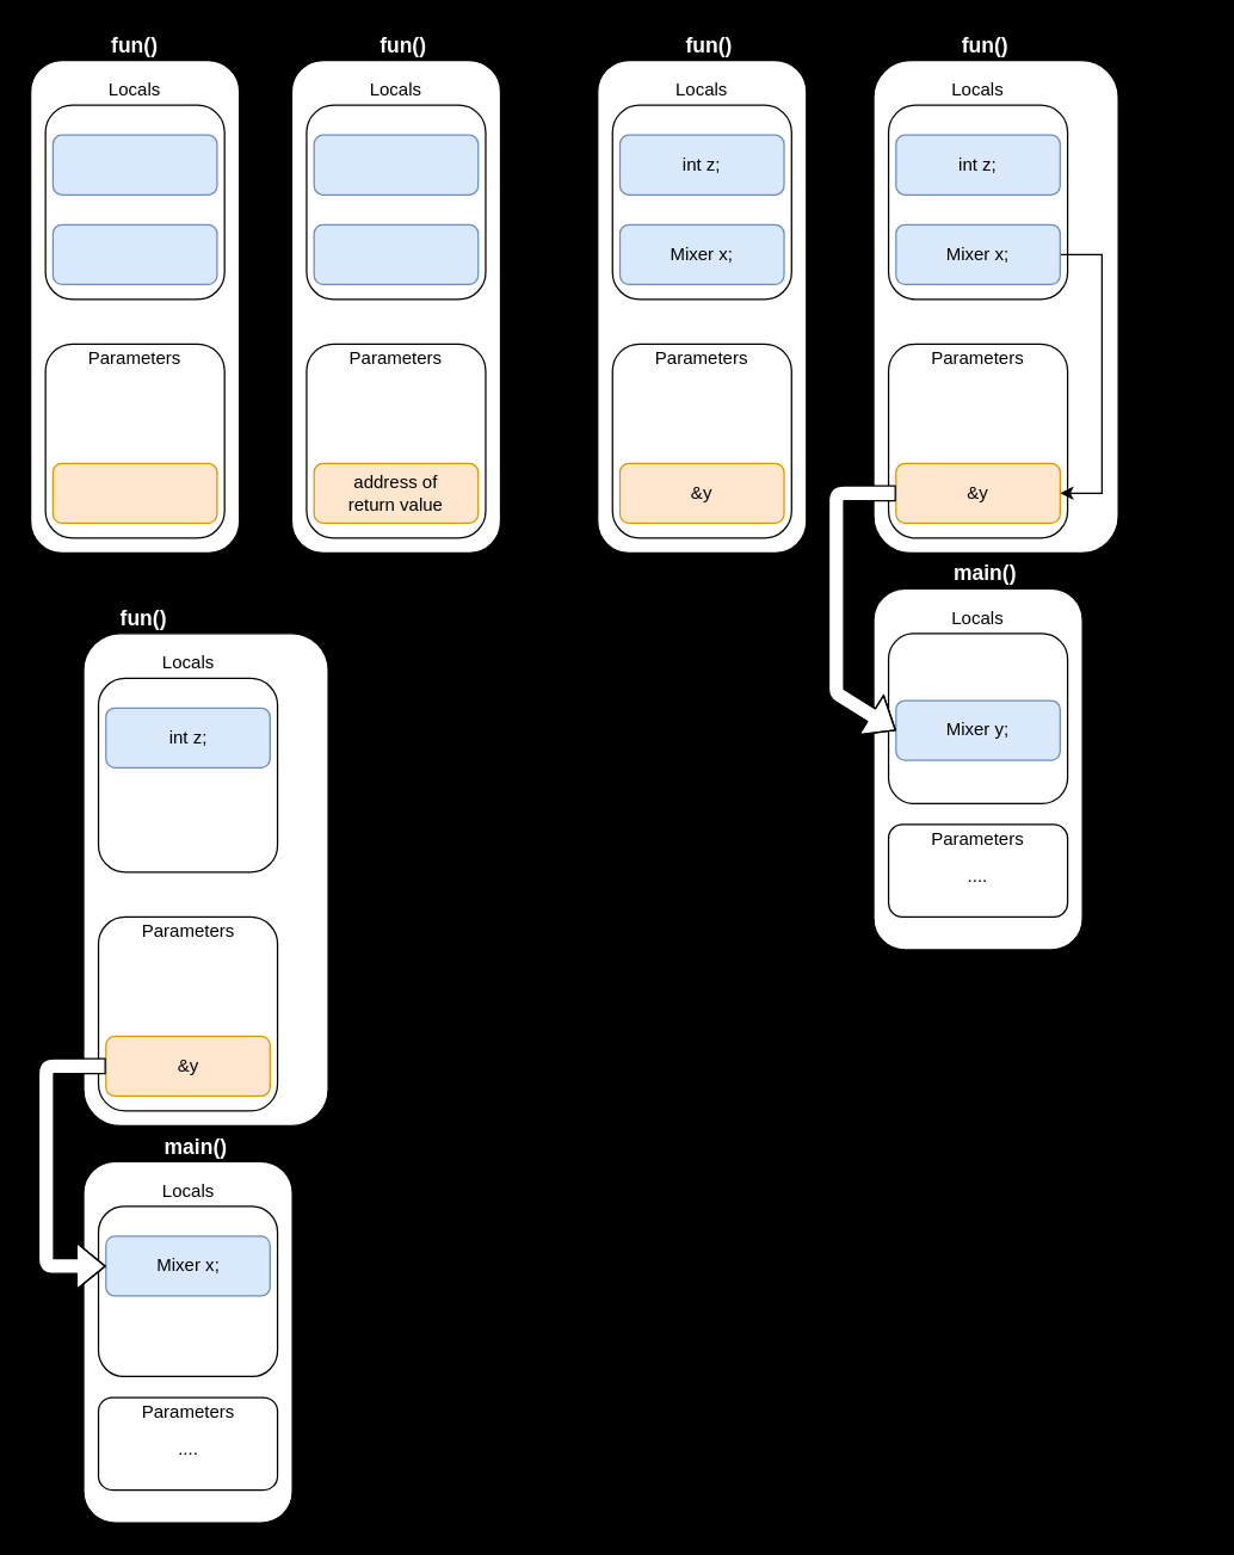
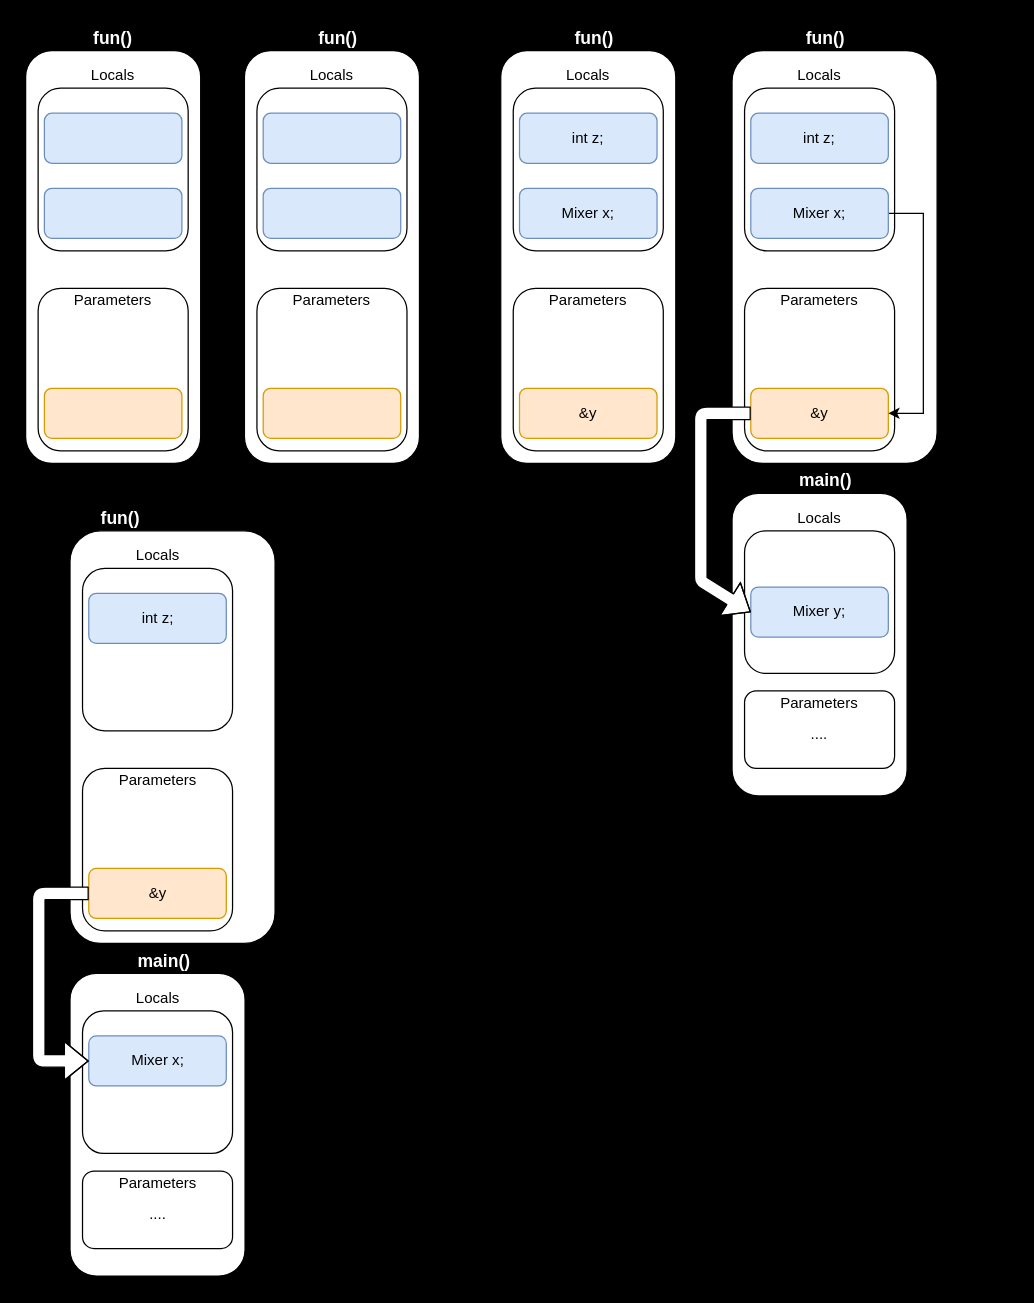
  <mxCell id="0" />
  <mxCell id="1" parent="0" />
  <mxCell id="2" value="" style="rounded=1;whiteSpace=wrap;html=1;" parent="1" vertex="1"><mxGeometry x="20" y="40" width="140" height="330" as="geometry" /></mxCell>
  <mxCell id="3" value="" style="rounded=1;whiteSpace=wrap;html=1;" parent="1" vertex="1"><mxGeometry x="30" y="230" width="120" height="130" as="geometry" /></mxCell>
  <mxCell id="4" value="" style="rounded=1;whiteSpace=wrap;html=1;" parent="1" vertex="1"><mxGeometry x="30" y="70" width="120" height="130" as="geometry" /></mxCell>
  <mxCell id="5" value="Parameters" style="text;html=1;strokeColor=none;fillColor=none;align=center;verticalAlign=middle;whiteSpace=wrap;rounded=0;" parent="1" vertex="1"><mxGeometry x="70" y="230" width="40" height="20" as="geometry" /></mxCell>
  <mxCell id="6" value="&lt;div&gt;Locals&lt;/div&gt;" style="text;html=1;strokeColor=none;fillColor=none;align=center;verticalAlign=middle;whiteSpace=wrap;rounded=0;" parent="1" vertex="1"><mxGeometry x="70" y="50" width="40" height="20" as="geometry" /></mxCell>
  <mxCell id="7" value="" style="rounded=1;whiteSpace=wrap;html=1;fillColor=#ffe6cc;strokeColor=#d79b00;" parent="1" vertex="1"><mxGeometry x="35" y="310" width="110" height="40" as="geometry" /></mxCell>
  <mxCell id="8" value="" style="rounded=1;whiteSpace=wrap;html=1;" parent="1" vertex="1"><mxGeometry x="195" y="40" width="140" height="330" as="geometry" /></mxCell>
  <mxCell id="9" value="" style="rounded=1;whiteSpace=wrap;html=1;" parent="1" vertex="1"><mxGeometry x="205" y="230" width="120" height="130" as="geometry" /></mxCell>
  <mxCell id="10" value="" style="rounded=1;whiteSpace=wrap;html=1;" parent="1" vertex="1"><mxGeometry x="205" y="70" width="120" height="130" as="geometry" /></mxCell>
  <mxCell id="11" value="Parameters" style="text;html=1;strokeColor=none;fillColor=none;align=center;verticalAlign=middle;whiteSpace=wrap;rounded=0;" parent="1" vertex="1"><mxGeometry x="245" y="230" width="40" height="20" as="geometry" /></mxCell>
  <mxCell id="12" value="&lt;div&gt;Locals&lt;/div&gt;" style="text;html=1;strokeColor=none;fillColor=none;align=center;verticalAlign=middle;whiteSpace=wrap;rounded=0;" parent="1" vertex="1"><mxGeometry x="245" y="50" width="40" height="20" as="geometry" /></mxCell>
  <mxCell id="13" value="" style="rounded=1;whiteSpace=wrap;html=1;fillColor=#ffe6cc;strokeColor=#d79b00;" parent="1" vertex="1"><mxGeometry x="210" y="310" width="110" height="40" as="geometry" /></mxCell>
- <mxCell id="14" value="address of return value" style="text;html=1;strokeColor=none;fillColor=none;align=center;verticalAlign=middle;whiteSpace=wrap;rounded=0;" parent="1" vertex="1"><mxGeometry x="225" y="320" width="80" height="20" as="geometry" /></mxCell>
  <mxCell id="15" value="" style="rounded=1;whiteSpace=wrap;html=1;" parent="1" vertex="1"><mxGeometry x="400" y="40" width="140" height="330" as="geometry" /></mxCell>
  <mxCell id="16" value="" style="rounded=1;whiteSpace=wrap;html=1;" parent="1" vertex="1"><mxGeometry x="410" y="230" width="120" height="130" as="geometry" /></mxCell>
  <mxCell id="17" value="" style="rounded=1;whiteSpace=wrap;html=1;" parent="1" vertex="1"><mxGeometry x="410" y="70" width="120" height="130" as="geometry" /></mxCell>
  <mxCell id="18" value="Parameters" style="text;html=1;strokeColor=none;fillColor=none;align=center;verticalAlign=middle;whiteSpace=wrap;rounded=0;" parent="1" vertex="1"><mxGeometry x="450" y="230" width="40" height="20" as="geometry" /></mxCell>
  <mxCell id="19" value="&lt;div&gt;Locals&lt;/div&gt;" style="text;html=1;strokeColor=none;fillColor=none;align=center;verticalAlign=middle;whiteSpace=wrap;rounded=0;" parent="1" vertex="1"><mxGeometry x="450" y="50" width="40" height="20" as="geometry" /></mxCell>
  <mxCell id="20" value="" style="rounded=1;whiteSpace=wrap;html=1;fillColor=#ffe6cc;strokeColor=#d79b00;" parent="1" vertex="1"><mxGeometry x="415" y="310" width="110" height="40" as="geometry" /></mxCell>
  <mxCell id="21" value="&amp;amp;y" style="text;html=1;strokeColor=none;fillColor=none;align=center;verticalAlign=middle;whiteSpace=wrap;rounded=0;" parent="1" vertex="1"><mxGeometry x="430" y="320" width="80" height="20" as="geometry" /></mxCell>
  <mxCell id="22" value="" style="rounded=1;whiteSpace=wrap;html=1;fillColor=#dae8fc;strokeColor=#6c8ebf;" parent="1" vertex="1"><mxGeometry x="210" y="90" width="110" height="40" as="geometry" /></mxCell>
  <mxCell id="23" value="" style="rounded=1;whiteSpace=wrap;html=1;fillColor=#dae8fc;strokeColor=#6c8ebf;" parent="1" vertex="1"><mxGeometry x="210" y="150" width="110" height="40" as="geometry" /></mxCell>
  <mxCell id="24" value="" style="rounded=1;whiteSpace=wrap;html=1;fillColor=#dae8fc;strokeColor=#6c8ebf;" parent="1" vertex="1"><mxGeometry x="35" y="90" width="110" height="40" as="geometry" /></mxCell>
  <mxCell id="25" value="" style="rounded=1;whiteSpace=wrap;html=1;fillColor=#dae8fc;strokeColor=#6c8ebf;" parent="1" vertex="1"><mxGeometry x="35" y="150" width="110" height="40" as="geometry" /></mxCell>
  <mxCell id="26" value="&lt;div style=&quot;font-size: 14px&quot;&gt;&lt;font style=&quot;font-size: 14px&quot;&gt;&lt;b&gt;fun()&lt;br&gt;&lt;/b&gt;&lt;/font&gt;&lt;/div&gt;" style="text;html=1;strokeColor=none;fillColor=none;align=center;verticalAlign=middle;whiteSpace=wrap;rounded=0;fontColor=#FFFFFF;" parent="1" vertex="1"><mxGeometry x="215" y="20" width="110" height="20" as="geometry" /></mxCell>
  <mxCell id="27" value="int z;" style="rounded=1;whiteSpace=wrap;html=1;fillColor=#dae8fc;strokeColor=#6c8ebf;" parent="1" vertex="1"><mxGeometry x="415" y="90" width="110" height="40" as="geometry" /></mxCell>
  <mxCell id="28" value="Mixer x;" style="rounded=1;whiteSpace=wrap;html=1;fillColor=#dae8fc;strokeColor=#6c8ebf;" parent="1" vertex="1"><mxGeometry x="415" y="150" width="110" height="40" as="geometry" /></mxCell>
  <mxCell id="29" value="" style="rounded=1;whiteSpace=wrap;html=1;" parent="1" vertex="1"><mxGeometry x="585" y="40" width="164" height="330" as="geometry" /></mxCell>
  <mxCell id="30" value="" style="rounded=1;whiteSpace=wrap;html=1;" parent="1" vertex="1"><mxGeometry x="595" y="230" width="120" height="130" as="geometry" /></mxCell>
  <mxCell id="31" value="" style="rounded=1;whiteSpace=wrap;html=1;" parent="1" vertex="1"><mxGeometry x="595" y="70" width="120" height="130" as="geometry" /></mxCell>
  <mxCell id="32" value="Parameters" style="text;html=1;strokeColor=none;fillColor=none;align=center;verticalAlign=middle;whiteSpace=wrap;rounded=0;" parent="1" vertex="1"><mxGeometry x="635" y="230" width="40" height="20" as="geometry" /></mxCell>
  <mxCell id="33" value="&lt;div&gt;Locals&lt;/div&gt;" style="text;html=1;strokeColor=none;fillColor=none;align=center;verticalAlign=middle;whiteSpace=wrap;rounded=0;" parent="1" vertex="1"><mxGeometry x="635" y="50" width="40" height="20" as="geometry" /></mxCell>
  <mxCell id="34" value="" style="rounded=1;whiteSpace=wrap;html=1;fillColor=#ffe6cc;strokeColor=#d79b00;" parent="1" vertex="1"><mxGeometry x="600" y="310" width="110" height="40" as="geometry" /></mxCell>
  <mxCell id="35" value="&amp;amp;y" style="text;html=1;strokeColor=none;fillColor=none;align=center;verticalAlign=middle;whiteSpace=wrap;rounded=0;" parent="1" vertex="1"><mxGeometry x="615" y="320" width="80" height="20" as="geometry" /></mxCell>
  <mxCell id="36" value="int z;" style="rounded=1;whiteSpace=wrap;html=1;fillColor=#dae8fc;strokeColor=#6c8ebf;" parent="1" vertex="1"><mxGeometry x="600" y="90" width="110" height="40" as="geometry" /></mxCell>
  <mxCell id="37" style="edgeStyle=orthogonalEdgeStyle;rounded=0;orthogonalLoop=1;jettySize=auto;html=1;entryX=1;entryY=0.5;entryDx=0;entryDy=0;fontColor=#33FF33;labelBackgroundColor=#FFFF66;labelBorderColor=#FF66B3;" parent="1" source="38" target="34" edge="1"><mxGeometry relative="1" as="geometry"><Array as="points"><mxPoint x="738" y="170" /><mxPoint x="738" y="330" /></Array></mxGeometry></mxCell>
  <mxCell id="38" value="Mixer x;" style="rounded=1;whiteSpace=wrap;html=1;fillColor=#dae8fc;strokeColor=#6c8ebf;" parent="1" vertex="1"><mxGeometry x="600" y="150" width="110" height="40" as="geometry" /></mxCell>
  <mxCell id="39" value="copy" style="text;html=1;resizable=0;points=[];autosize=1;align=left;verticalAlign=top;spacingTop=-4;" parent="1" vertex="1"><mxGeometry x="765" y="220" width="40" height="20" as="geometry" /></mxCell>
  <mxCell id="40" value="" style="rounded=1;whiteSpace=wrap;html=1;" parent="1" vertex="1"><mxGeometry x="585" y="394" width="140" height="242" as="geometry" /></mxCell>
  <mxCell id="41" value="" style="rounded=1;whiteSpace=wrap;html=1;" parent="1" vertex="1"><mxGeometry x="595" y="552" width="120" height="62" as="geometry" /></mxCell>
  <mxCell id="42" value="" style="rounded=1;whiteSpace=wrap;html=1;" parent="1" vertex="1"><mxGeometry x="595" y="424" width="120" height="114" as="geometry" /></mxCell>
  <mxCell id="43" value="Parameters" style="text;html=1;strokeColor=none;fillColor=none;align=center;verticalAlign=middle;whiteSpace=wrap;rounded=0;" parent="1" vertex="1"><mxGeometry x="635" y="552" width="40" height="20" as="geometry" /></mxCell>
  <mxCell id="44" value="&lt;div&gt;Locals&lt;/div&gt;" style="text;html=1;strokeColor=none;fillColor=none;align=center;verticalAlign=middle;whiteSpace=wrap;rounded=0;" parent="1" vertex="1"><mxGeometry x="635" y="404" width="40" height="20" as="geometry" /></mxCell>
  <mxCell id="45" value="Mixer y;" style="rounded=1;whiteSpace=wrap;html=1;fillColor=#dae8fc;strokeColor=#6c8ebf;" parent="1" vertex="1"><mxGeometry x="600" y="469" width="110" height="40" as="geometry" /></mxCell>
  <mxCell id="46" value="...." style="text;html=1;strokeColor=none;fillColor=none;align=center;verticalAlign=middle;whiteSpace=wrap;rounded=0;" parent="1" vertex="1"><mxGeometry x="635" y="577" width="40" height="20" as="geometry" /></mxCell>
  <mxCell id="47" value="" style="shape=flexArrow;endArrow=classic;html=1;exitX=0;exitY=0.5;exitDx=0;exitDy=0;fillColor=#ffffff;entryX=0;entryY=0.5;entryDx=0;entryDy=0;" parent="1" source="34" target="45" edge="1"><mxGeometry width="50" height="50" relative="1" as="geometry"><mxPoint x="510" y="450" as="sourcePoint" /><mxPoint x="534" y="477" as="targetPoint" /><Array as="points"><mxPoint x="560" y="330" /><mxPoint x="560" y="464" /></Array></mxGeometry></mxCell>
  <mxCell id="48" value="&lt;div style=&quot;font-size: 14px&quot;&gt;&lt;font style=&quot;font-size: 14px&quot;&gt;&lt;b&gt;fun()&lt;br&gt;&lt;/b&gt;&lt;/font&gt;&lt;/div&gt;" style="text;html=1;strokeColor=none;fillColor=none;align=center;verticalAlign=middle;whiteSpace=wrap;rounded=0;fontColor=#FFFFFF;" parent="1" vertex="1"><mxGeometry x="605" y="20" width="110" height="20" as="geometry" /></mxCell>
  <mxCell id="49" value="&lt;div style=&quot;font-size: 14px&quot;&gt;&lt;font style=&quot;font-size: 14px&quot;&gt;&lt;b&gt;fun()&lt;br&gt;&lt;/b&gt;&lt;/font&gt;&lt;/div&gt;" style="text;html=1;strokeColor=none;fillColor=none;align=center;verticalAlign=middle;whiteSpace=wrap;rounded=0;fontColor=#FFFFFF;" parent="1" vertex="1"><mxGeometry x="420" y="20" width="110" height="20" as="geometry" /></mxCell>
  <mxCell id="50" value="&lt;div style=&quot;font-size: 14px&quot;&gt;&lt;font style=&quot;font-size: 14px&quot;&gt;&lt;b&gt;main()&lt;br&gt;&lt;/b&gt;&lt;/font&gt;&lt;/div&gt;" style="text;html=1;strokeColor=none;fillColor=none;align=center;verticalAlign=middle;whiteSpace=wrap;rounded=0;fontColor=#FFFFFF;" parent="1" vertex="1"><mxGeometry x="605" y="374" width="110" height="20" as="geometry" /></mxCell>
  <mxCell id="51" value="&lt;div style=&quot;font-size: 14px&quot;&gt;&lt;font style=&quot;font-size: 14px&quot;&gt;&lt;b&gt;fun()&lt;br&gt;&lt;/b&gt;&lt;/font&gt;&lt;/div&gt;" style="text;html=1;strokeColor=none;fillColor=none;align=center;verticalAlign=middle;whiteSpace=wrap;rounded=0;fontColor=#FFFFFF;" vertex="1" parent="1"><mxGeometry x="35" y="20" width="110" height="20" as="geometry" /></mxCell>
  <mxCell id="52" style="edgeStyle=orthogonalEdgeStyle;rounded=0;orthogonalLoop=1;jettySize=auto;html=1;exitX=0.5;exitY=1;exitDx=0;exitDy=0;labelBackgroundColor=#FFFF66;fillColor=#ffffff;fontColor=#33FF33;" edge="1" parent="1" source="40" target="40"><mxGeometry relative="1" as="geometry" /></mxCell>
  <mxCell id="53" style="edgeStyle=orthogonalEdgeStyle;rounded=0;orthogonalLoop=1;jettySize=auto;html=1;exitX=0.25;exitY=1;exitDx=0;exitDy=0;labelBackgroundColor=#FFFF66;fillColor=#ffffff;fontColor=#33FF33;" edge="1" parent="1" source="40" target="40"><mxGeometry relative="1" as="geometry" /></mxCell>
  <mxCell id="54" value="" style="rounded=1;whiteSpace=wrap;html=1;" vertex="1" parent="1"><mxGeometry x="55.5" y="424" width="164" height="330" as="geometry" /></mxCell>
  <mxCell id="55" value="" style="rounded=1;whiteSpace=wrap;html=1;" vertex="1" parent="1"><mxGeometry x="65.5" y="614" width="120" height="130" as="geometry" /></mxCell>
  <mxCell id="56" value="" style="rounded=1;whiteSpace=wrap;html=1;" vertex="1" parent="1"><mxGeometry x="65.5" y="454" width="120" height="130" as="geometry" /></mxCell>
  <mxCell id="57" value="Parameters" style="text;html=1;strokeColor=none;fillColor=none;align=center;verticalAlign=middle;whiteSpace=wrap;rounded=0;" vertex="1" parent="1"><mxGeometry x="105.5" y="614" width="40" height="20" as="geometry" /></mxCell>
  <mxCell id="58" value="&lt;div&gt;Locals&lt;/div&gt;" style="text;html=1;strokeColor=none;fillColor=none;align=center;verticalAlign=middle;whiteSpace=wrap;rounded=0;" vertex="1" parent="1"><mxGeometry x="105.5" y="434" width="40" height="20" as="geometry" /></mxCell>
  <mxCell id="59" value="" style="rounded=1;whiteSpace=wrap;html=1;fillColor=#ffe6cc;strokeColor=#d79b00;" vertex="1" parent="1"><mxGeometry x="70.5" y="694" width="110" height="40" as="geometry" /></mxCell>
  <mxCell id="60" value="&amp;amp;y" style="text;html=1;strokeColor=none;fillColor=none;align=center;verticalAlign=middle;whiteSpace=wrap;rounded=0;" vertex="1" parent="1"><mxGeometry x="85.5" y="704" width="80" height="20" as="geometry" /></mxCell>
  <mxCell id="61" value="int z;" style="rounded=1;whiteSpace=wrap;html=1;fillColor=#dae8fc;strokeColor=#6c8ebf;" vertex="1" parent="1"><mxGeometry x="70.5" y="474" width="110" height="40" as="geometry" /></mxCell>
  <mxCell id="62" value="" style="rounded=1;whiteSpace=wrap;html=1;" vertex="1" parent="1"><mxGeometry x="55.5" y="778" width="140" height="242" as="geometry" /></mxCell>
  <mxCell id="63" value="" style="rounded=1;whiteSpace=wrap;html=1;" vertex="1" parent="1"><mxGeometry x="65.5" y="936" width="120" height="62" as="geometry" /></mxCell>
  <mxCell id="64" value="" style="rounded=1;whiteSpace=wrap;html=1;" vertex="1" parent="1"><mxGeometry x="65.5" y="808" width="120" height="114" as="geometry" /></mxCell>
  <mxCell id="65" value="Parameters" style="text;html=1;strokeColor=none;fillColor=none;align=center;verticalAlign=middle;whiteSpace=wrap;rounded=0;" vertex="1" parent="1"><mxGeometry x="105.5" y="936" width="40" height="20" as="geometry" /></mxCell>
  <mxCell id="66" value="&lt;div&gt;Locals&lt;/div&gt;" style="text;html=1;strokeColor=none;fillColor=none;align=center;verticalAlign=middle;whiteSpace=wrap;rounded=0;" vertex="1" parent="1"><mxGeometry x="105.5" y="788" width="40" height="20" as="geometry" /></mxCell>
  <mxCell id="67" value="Mixer x;" style="rounded=1;whiteSpace=wrap;html=1;fillColor=#dae8fc;strokeColor=#6c8ebf;" vertex="1" parent="1"><mxGeometry x="70.5" y="828" width="110" height="40" as="geometry" /></mxCell>
  <mxCell id="68" value="...." style="text;html=1;strokeColor=none;fillColor=none;align=center;verticalAlign=middle;whiteSpace=wrap;rounded=0;" vertex="1" parent="1"><mxGeometry x="105.5" y="961" width="40" height="20" as="geometry" /></mxCell>
  <mxCell id="69" value="" style="shape=flexArrow;endArrow=classic;html=1;exitX=0;exitY=0.5;exitDx=0;exitDy=0;fillColor=#ffffff;entryX=0;entryY=0.5;entryDx=0;entryDy=0;" edge="1" parent="1" source="59" target="67"><mxGeometry width="50" height="50" relative="1" as="geometry"><mxPoint x="-19.5" y="834" as="sourcePoint" /><mxPoint x="4.5" y="861" as="targetPoint" /><Array as="points"><mxPoint x="30.5" y="714" /><mxPoint x="30.5" y="848" /></Array></mxGeometry></mxCell>
  <mxCell id="70" value="&lt;div style=&quot;font-size: 14px&quot;&gt;&lt;font style=&quot;font-size: 14px&quot;&gt;&lt;b&gt;fun()&lt;br&gt;&lt;/b&gt;&lt;/font&gt;&lt;/div&gt;" style="text;html=1;strokeColor=none;fillColor=none;align=center;verticalAlign=middle;whiteSpace=wrap;rounded=0;fontColor=#FFFFFF;" vertex="1" parent="1"><mxGeometry x="40.5" y="404" width="110" height="20" as="geometry" /></mxCell>
  <mxCell id="71" value="&lt;div style=&quot;font-size: 14px&quot;&gt;&lt;font style=&quot;font-size: 14px&quot;&gt;&lt;b&gt;main()&lt;br&gt;&lt;/b&gt;&lt;/font&gt;&lt;/div&gt;" style="text;html=1;strokeColor=none;fillColor=none;align=center;verticalAlign=middle;whiteSpace=wrap;rounded=0;fontColor=#FFFFFF;" vertex="1" parent="1"><mxGeometry x="75.5" y="758" width="110" height="20" as="geometry" /></mxCell>
  <mxCell id="72" style="edgeStyle=orthogonalEdgeStyle;rounded=0;orthogonalLoop=1;jettySize=auto;html=1;exitX=0.5;exitY=1;exitDx=0;exitDy=0;labelBackgroundColor=#FFFF66;fillColor=#ffffff;fontColor=#33FF33;" edge="1" parent="1" source="62" target="62"><mxGeometry relative="1" as="geometry" /></mxCell>
